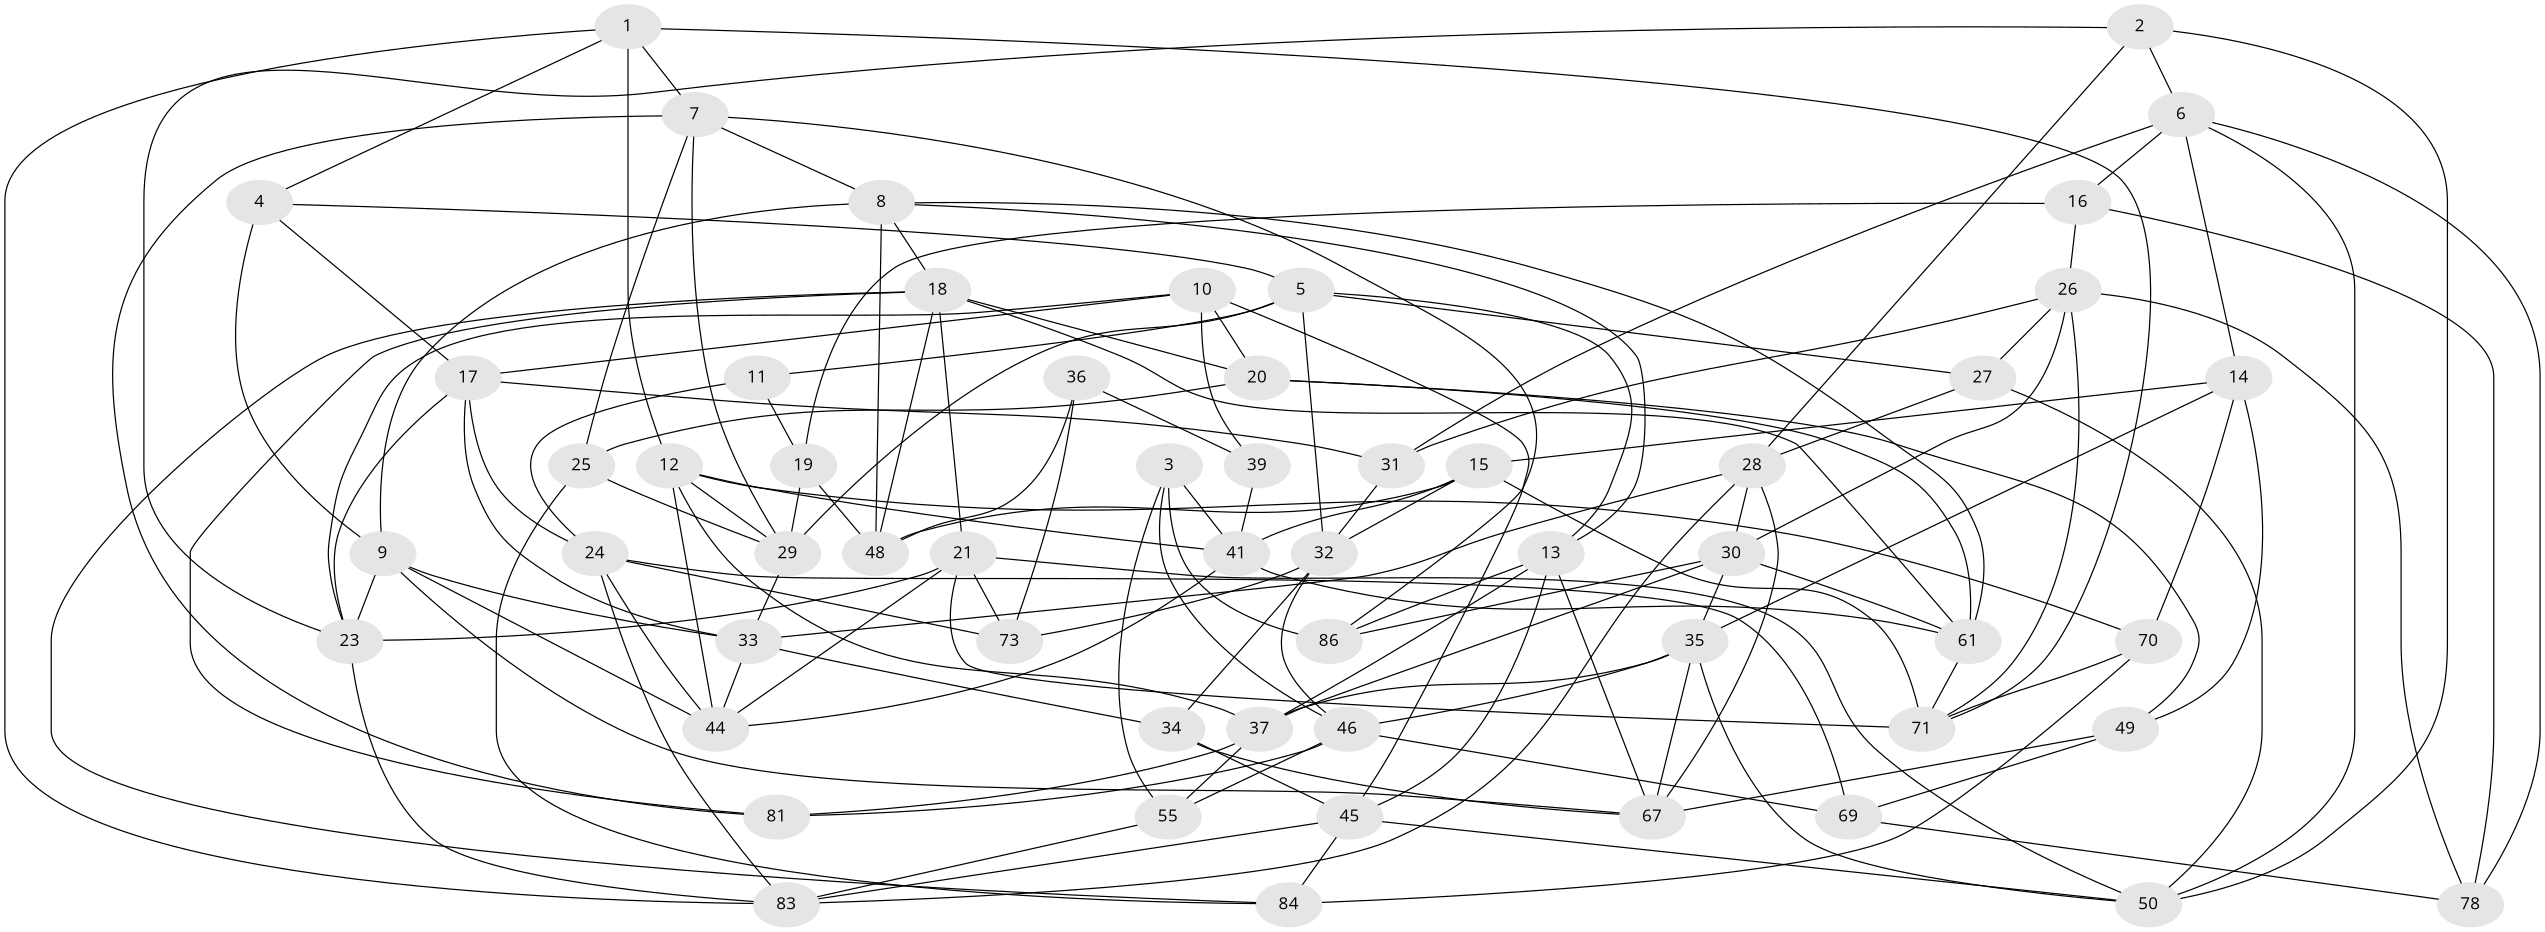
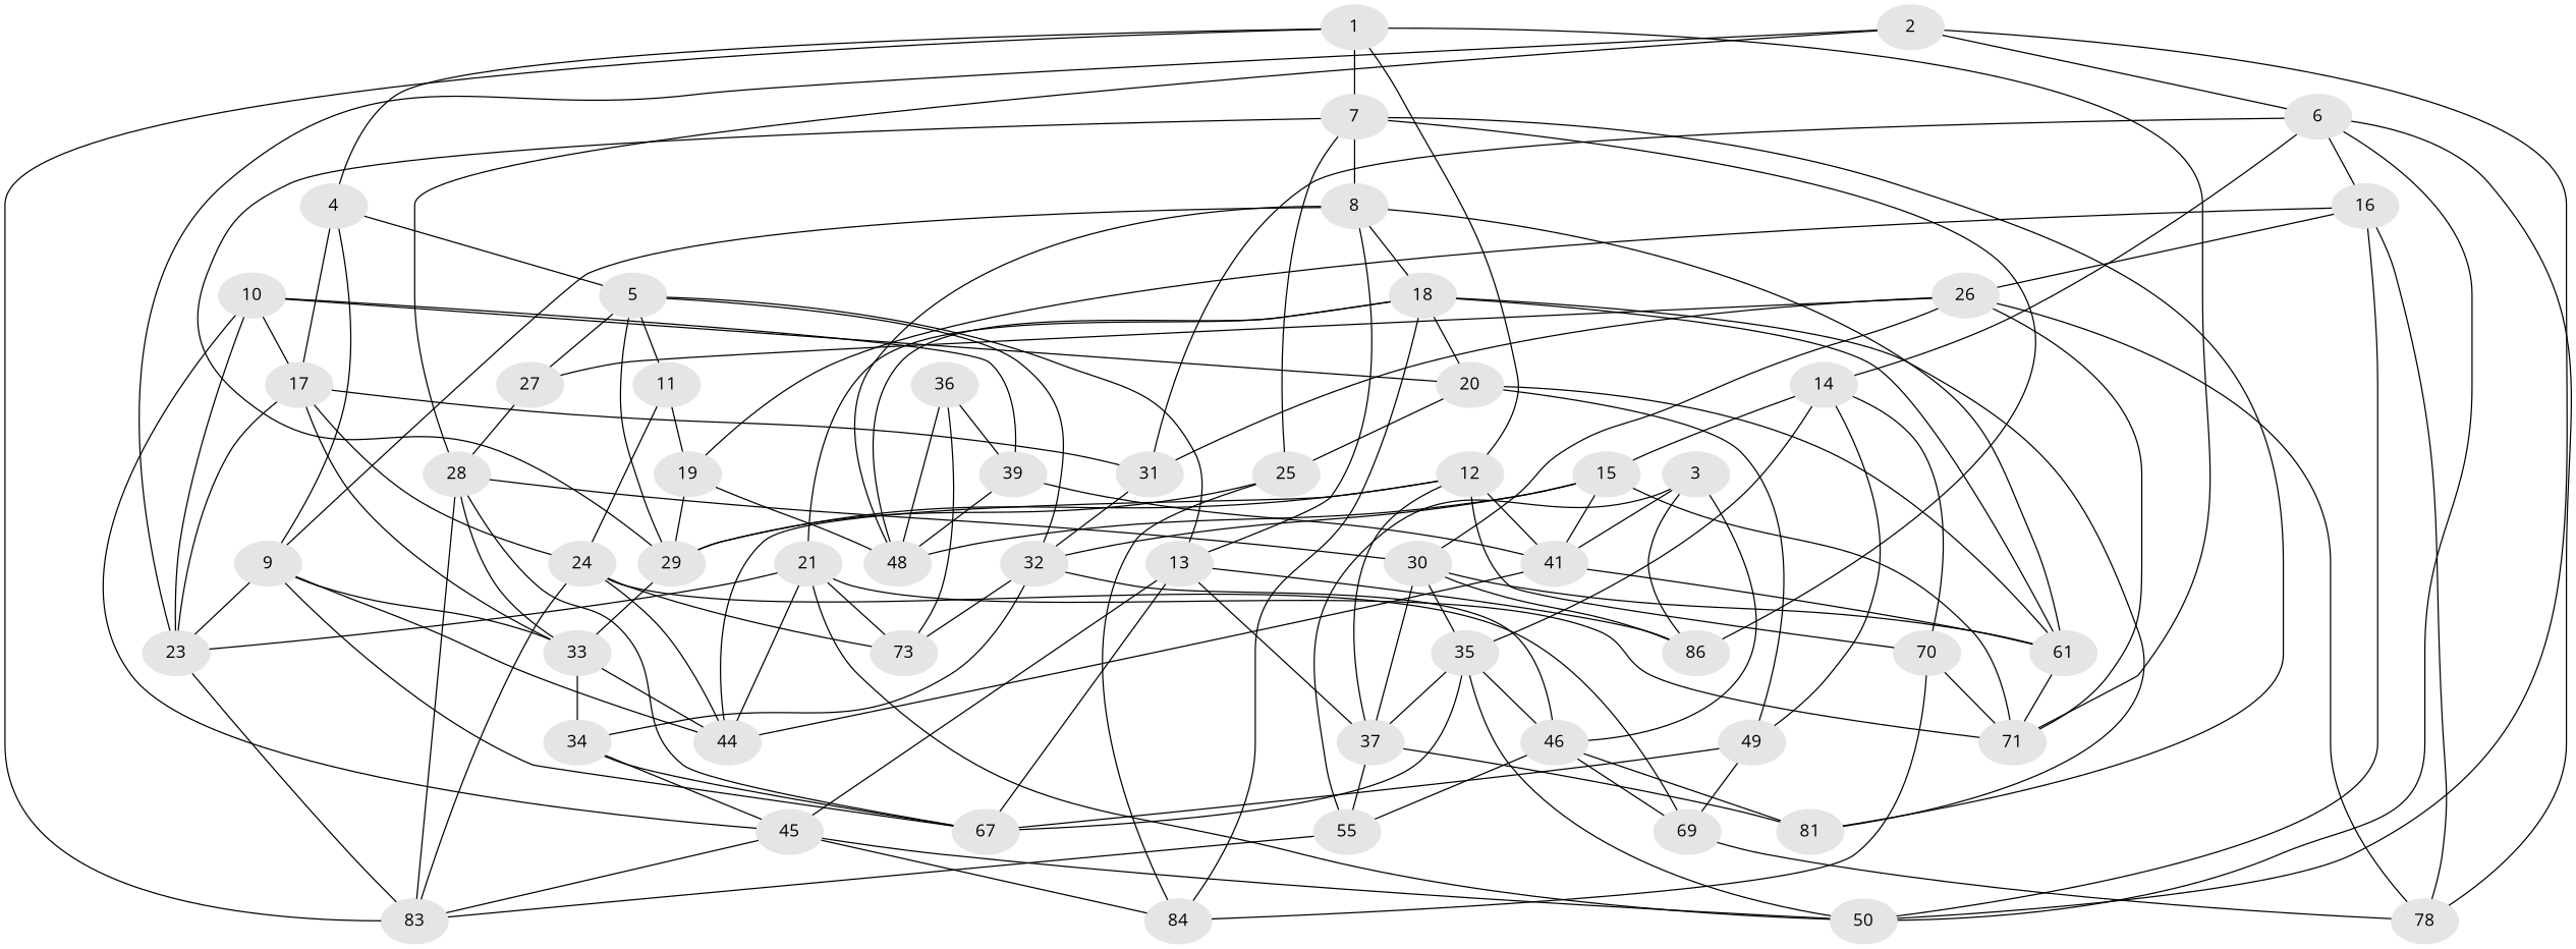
  graph {
    fontname="Open Sans"
    node [color=gray90 fontname="Open Sans" style=filled]
    edge [fontname="Open Sans"]
    1 [super="+86"]
    4
    7 [super="+53"]
    12 [super="+42"]
    71 [super="+89"]
    83 [super="+92"]
    5 [super="+90"]
    9 [super="+76"]
    17 [super="+85"]
    n10 [label=86]
    29 [super="+88"]
    8 [super="+62"]
    25
    81
    41 [super="+63"]
    44 [super="+60"]
    37 [super="+59"]
    70
    48 [super="+57"]
    36
    39
    73
    6 [super="+75"]
    50 [super="+82"]
    14 [super="+38"]
    16
    31
    78
    2
    23 [super="+80"]
    28 [super="+40"]
    33 [super="+52"]
    67 [super="+91"]
    30 [super="+77"]
    61 [super="+79"]
    3
    46 [super="+68"]
    55
    69
    11
    13 [super="+74"]
    27
    32 [super="+65"]
    24 [super="+54"]
    19 [super="+43"]
    45 [super="+64"]
    34
    15 [super="+87"]
    35 [super="+58"]
    49
    26 [super="+47"]
    18 [super="+56"]
    84
    20 [super="+72"]
    21 [super="+22"]
    10 [super="+93"]
    1 -- 4
    1 -- 7
    1 -- 12
    1 -- 71
    1 -- 83
    4 -- 5
    4 -- 9
    4 -- 17
    7 -- n10
    7 -- 29
    7 -- 8
    7 -- 25
    7 -- 81
    12 -- 29
    12 -- 41
    12 -- 44
    12 -- 37
    12 -- 70
    5 -- 29
    5 -- 11
    5 -- 13
    5 -- 27
    5 -- 32
    9 -- 44
    9 -- 23
    9 -- 33
    9 -- 67
    17 -- 31
    17 -- 23
    17 -- 33
    17 -- 24
    29 -- 33
    8 -- 9
    8 -- 48
    8 -- 61
    8 -- 13
    8 -- 18
    25 -- 29
    25 -- 84
    41 -- 44
    41 -- 61
    37 -- 81
    37 -- 55
    70 -- 71
    70 -- 84
    36 -- 48
    36 -- 39
    36 -- 73
    39 -- 41
+   39 -- 48
    6 -- 50
    6 -- 14
    6 -- 16
    6 -- 31
    6 -- 78
    14 -- 70
    14 -- 15
    14 -- 35
    14 -- 49
    16 -- 78
    16 -- 19
    16 -- 26
    31 -- 32
    2 -- 6
    2 -- 50
    2 -- 23
    2 -- 28
    23 -- 83
    28 -- 83
    28 -- 33
    28 -- 67
    28 -- 30
    33 -- 44
    33 -- 34
    30 -- n10
    30 -- 37
    30 -- 61
    30 -- 35
    61 -- 71
    3 -- n10
    3 -- 41
    3 -- 46
    3 -- 55
    46 -- 81
    46 -- 55
    46 -- 69
    55 -- 83
    69 -- 78
    11 -- 24
    11 -- 19
    13 -- n10
    13 -- 37
    13 -- 67
    13 -- 45
-   27 -- 50
+   16 -- 50
    27 -- 28
    32 -- 73
    32 -- 46
    32 -- 34
    24 -- 83
    24 -- 44
    24 -- 73
    24 -- 69
    19 -- 29
    19 -- 48
    45 -- 83
    45 -- 50
    45 -- 84
    34 -- 67
    34 -- 45
    15 -- 71
    15 -- 41
    15 -- 48
    15 -- 32
    35 -- 37
    35 -- 50
    35 -- 67
    35 -- 46
    49 -- 67
    49 -- 69
    26 -- 71
    26 -- 31
    26 -- 78
    26 -- 30
    26 -- 27
    18 -- 81
    18 -- 48
    18 -- 61
    18 -- 84
    18 -- 20
    18 -- 21
    20 -- 25
    20 -- 61
    20 -- 49
    21 -- 71
    21 -- 44
    21 -- 73
    21 -- 50
    21 -- 23
    10 -- 17
    10 -- 39
    10 -- 23
    10 -- 45
    10 -- 20 [weight=2]
  }
